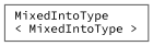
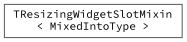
  digraph {
    rankdir=LR
    fontname="Source Code Pro"
-   n1 [color=grey40 fillcolor=white fontname="Source Code Pro" fontsize=10 height=0.2 label="MixedIntoType\l\< MixedIntoType \>" shape=box style=filled width=0.4]
+   n1 [color=grey40 fillcolor=white fontname="Source Code Pro" fontsize=10 height=0.2 label="TResizingWidgetSlotMixin\l\< MixedIntoType \>" shape=box style=filled width=0.4]
  }
